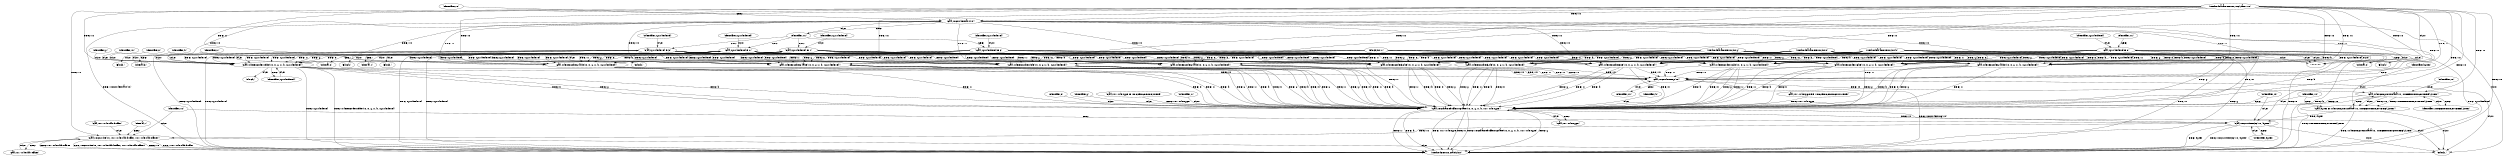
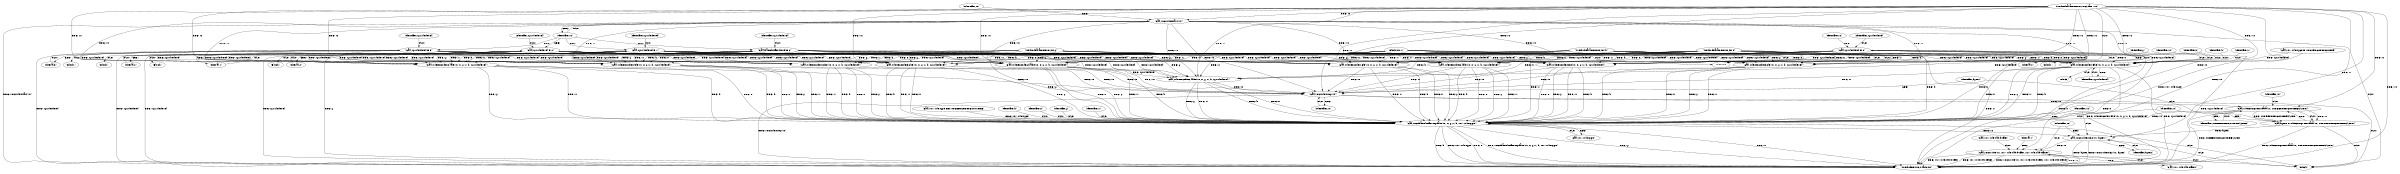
  digraph {
    n1 [label="(Call,zrle_encode_15be(vs, x, y, w, h, zywrle_level))"]
    n2 [label="(Call,vnc_zrle_stop(vs))"]
    n3 [label="(Call,vnc_framebuffer_update(vs, x, y, w, h, vs->zrle.type))"]
    n4 [label="(Block,)"]
    n5 [label="(Identifier,zywrle_level)"]
    n6 [label="(MethodReturn,static int)"]
    n7 [label="(Block,)"]
    n8 [label="(Call,zrle_compress_data(vs, Z_DEFAULT_COMPRESSION))"]
    n9 [label="(Identifier,vs)"]
    n10 [label="(Call,vnc_write_u32(vs, bytes))"]
    n11 [label="(Call,vs->zrle.type)"]
    n12 [label="(Call,vnc_zrle_start(vs))"]
    n13 [label="(Call,zrle_encode_32be(vs, x, y, w, h, zywrle_level))"]
    n14 [label="(Call,zrle_encode_15le(vs, x, y, w, h, zywrle_level))"]
    n15 [label="(Call,zrle_encode_24ble(vs, x, y, w, h, zywrle_level))"]
    n16 [label="(Call,zrle_encode_8ne(vs, x, y, w, h, zywrle_level))"]
    n17 [label="(Call,zrle_encode_32le(vs, x, y, w, h, zywrle_level))"]
    n18 [label="(Call,zrle_encode_16le(vs, x, y, w, h, zywrle_level))"]
    n19 [label="(Identifier,vs)"]
    n20 [label="(Call,zrle_encode_24ale(vs, x, y, w, h, zywrle_level))"]
    n21 [label="(Call,zrle_encode_24abe(vs, x, y, w, h, zywrle_level))"]
    n22 [label="(Call,zrle_encode_24bbe(vs, x, y, w, h, zywrle_level))"]
    n23 [label="(Call,zywrle_level = 3)"]
-   n24 [label="(Call,zywrle_level = 2)"]
+   n24 [label="(Call,framebuffer_level = 2)"]
    n25 [label="(Call,zywrle_level = 1)"]
    n26 [label="(Call,zywrle_level = 0)"]
    n27 [label="(Call,zrle_encode_16be(vs, x, y, w, h, zywrle_level))"]
    n28 [label="(MethodParameterIn,VncState *vs)"]
    n29 [label="(Call,vnc_write(vs, vs->zrle.zlib.buffer, vs->zrle.zlib.offset))"]
    1000100
    n31 [label="(Call,bytes = zrle_compress_data(vs, Z_DEFAULT_COMPRESSION))"]
    n32 [label="(Identifier,Z_DEFAULT_COMPRESSION)"]
    n33 [label="(Identifier,bytes)"]
    n34 [label="(Call,vs->zrle.zlib.offset)"]
    n35 [label="(MethodParameterIn,int x)"]
    n36 [label="(MethodParameterIn,int y)"]
    n37 [label="(Block,int w)"]
    n38 [label="(MethodParameterIn,int h)"]
    n39 [label="(Literal,3)"]
    n40 [label="(Block,)"]
    n41 [label="(Block,)"]
+   n42 [label="(Literal,2)"]
    n43 [label="(Literal,1)"]
    n44 [label="(Block,)"]
    n45 [label="(Block,)"]
    n46 [label="(Literal,0)"]
    n47 [label="(Call,zywrle_level = 0)"]
    n48 [label="(Literal,0)"]
    n49 [label="(Block,)"]
    n50 [label="(Identifier,zywrle_level)"]
    n51 [label="(Identifier,y)"]
    n52 [label="(Identifier,vs)"]
    n53 [label="(Identifier,vs)"]
    n54 [label="(Identifier,vs)"]
    n55 [label="(Literal,1)"]
    n56 [label="(Call,vs->zrle.zlib.buffer)"]
    n57 [label="(Identifier,vs)"]
    n58 [label="(Identifier,zywrle_level)"]
    n59 [label="(Identifier,zywrle_level)"]
    n60 [label="(Identifier,zywrle_level)"]
    n61 [label="(Call,vs->zrle.type == VNC_ENCODING_ZYWRLE)"]
    n62 [label="(Identifier,x)"]
    n63 [label="(Identifier,vs)"]
    n64 [label="(Identifier,h)"]
    n65 [label="(Identifier,zywrle_level)"]
    n66 [label="(Identifier,h)"]
    n67 [label="(Identifier,x)"]
    n68 [label="(Identifier,w)"]
    n69 [label="(Identifier,vs)"]
    n70 [label="(Identifier,y)"]
    n71 [label="(Call,vs->zrle.type = VNC_ENCODING_ZRLE)"]
    n72 [label="(Identifier,bytes)"]
    n73 [label="(Identifier,w)"]
    n74 [label="(Identifier,vs)"]
    n1 -> n2 [label="DDG: vs"]
    n1 -> n3 [label="DDG: x"]
    n1 -> n3 [label="DDG: y"]
    n1 -> n3 [label="DDG: w"]
    n1 -> n3 [label="DDG: h"]
    n1 -> n4 [label="AST: "]
    n1 -> n5 [label="CFG: "]
    n1 -> n6 [label="DDG: zywrle_level"]
    n1 -> n6 [label="DDG: zrle_encode_15be(vs, x, y, w, h, zywrle_level)"]
    n2 -> n6 [label="DDG: vnc_zrle_stop(vs)"]
    n2 -> n7 [label="AST: "]
    n2 -> n8 [label="DDG: vs"]
    n2 -> n9 [label="CFG: "]
    n3 -> n6 [label="DDG: w"]
    n3 -> n6 [label="DDG: h"]
    n3 -> n6 [label="DDG: vs->zrle.type"]
    n3 -> n6 [label="DDG: x"]
    n3 -> n6 [label="DDG: vnc_framebuffer_update(vs, x, y, w, h, vs->zrle.type)"]
    n3 -> n6 [label="DDG: y"]
    n3 -> n7 [label="AST: "]
    n3 -> n10 [label="DDG: vs"]
    n3 -> n11 [label="CFG: "]
    n5 -> n1 [label="AST: "]
    n8 -> n3 [label="DDG: vs"]
    n8 -> n6 [label="DDG: Z_DEFAULT_COMPRESSION"]
    n8 -> n31 [label="AST: "]
    n8 -> n31 [label="DDG: vs"]
    n8 -> n31 [label="DDG: Z_DEFAULT_COMPRESSION"]
    n8 -> n32 [label="CFG: "]
    n9 -> n2 [label="AST: "]
    n10 -> n6 [label="DDG: vnc_write_u32(vs, bytes)"]
    n10 -> n6 [label="DDG: bytes"]
    n10 -> n7 [label="AST: "]
    n10 -> n29 [label="DDG: vs"]
    n10 -> n33 [label="CFG: "]
    n11 -> n3 [label="AST: "]
    n12 -> n1 [label="DDG: vs"]
    n12 -> n2 [label="DDG: vs"]
    n12 -> n6 [label="DDG: vnc_zrle_start(vs)"]
    n12 -> n7 [label="AST: "]
    n12 -> n13 [label="DDG: vs"]
    n12 -> n14 [label="DDG: vs"]
    n12 -> n15 [label="DDG: vs"]
    n12 -> n16 [label="DDG: vs"]
    n12 -> n17 [label="DDG: vs"]
    n12 -> n18 [label="DDG: vs"]
    n12 -> n19 [label="CFG: "]
    n12 -> n20 [label="DDG: vs"]
    n12 -> n21 [label="DDG: vs"]
    n12 -> n22 [label="DDG: vs"]
    n13 -> n2 [label="DDG: vs"]
    n13 -> n3 [label="DDG: x"]
    n13 -> n3 [label="DDG: y"]
    n13 -> n3 [label="DDG: w"]
    n13 -> n3 [label="DDG: h"]
    n14 -> n2 [label="DDG: vs"]
    n14 -> n3 [label="DDG: x"]
    n14 -> n3 [label="DDG: y"]
    n14 -> n3 [label="DDG: w"]
    n14 -> n3 [label="DDG: h"]
    n15 -> n2 [label="DDG: vs"]
    n15 -> n3 [label="DDG: x"]
    n15 -> n3 [label="DDG: y"]
    n15 -> n3 [label="DDG: w"]
    n15 -> n3 [label="DDG: h"]
    n16 -> n2 [label="DDG: vs"]
    n16 -> n3 [label="DDG: x"]
    n16 -> n3 [label="DDG: y"]
    n16 -> n3 [label="DDG: w"]
    n16 -> n3 [label="DDG: h"]
    n17 -> n2 [label="DDG: vs"]
    n17 -> n3 [label="DDG: x"]
    n17 -> n3 [label="DDG: y"]
    n17 -> n3 [label="DDG: w"]
    n17 -> n3 [label="DDG: h"]
    n18 -> n2 [label="DDG: vs"]
    n18 -> n3 [label="DDG: x"]
    n18 -> n3 [label="DDG: y"]
    n18 -> n3 [label="DDG: w"]
    n18 -> n3 [label="DDG: h"]
    n19 -> n12 [label="AST: "]
    n19 -> n23 [label="CFG: "]
    n19 -> n24 [label="CFG: "]
    n19 -> n25 [label="CFG: "]
    n19 -> n26 [label="CFG: "]
    n20 -> n2 [label="DDG: vs"]
    n20 -> n3 [label="DDG: x"]
    n20 -> n3 [label="DDG: y"]
    n20 -> n3 [label="DDG: w"]
    n20 -> n3 [label="DDG: h"]
    n21 -> n2 [label="DDG: vs"]
    n21 -> n3 [label="DDG: x"]
    n21 -> n3 [label="DDG: y"]
    n21 -> n3 [label="DDG: w"]
    n21 -> n3 [label="DDG: h"]
    n22 -> n2 [label="DDG: vs"]
    n22 -> n3 [label="DDG: x"]
    n22 -> n3 [label="DDG: y"]
    n22 -> n3 [label="DDG: w"]
    n22 -> n3 [label="DDG: h"]
-   n23 -> n1 [label="DDG: zywrle_level"]
+   n71 -> n1 [label="DDG: zywrle_level"]
    n23 -> n6 [label="DDG: zywrle_level"]
    n23 -> n13 [label="DDG: zywrle_level"]
    n23 -> n14 [label="DDG: zywrle_level"]
    n23 -> n15 [label="DDG: zywrle_level"]
    n23 -> n16 [label="DDG: zywrle_level"]
    n23 -> n17 [label="DDG: zywrle_level"]
    n23 -> n18 [label="DDG: zywrle_level"]
    n23 -> n20 [label="DDG: zywrle_level"]
    n23 -> n21 [label="DDG: zywrle_level"]
-   n23 -> n22 [label="DDG: zywrle_level"]
+   n21 -> n22 [label="DDG: zywrle_level"]
    n23 -> n27 [label="DDG: zywrle_level"]
    n23 -> n39 [label="CFG: "]
    n23 -> n40 [label="AST: "]
    n24 -> n1 [label="DDG: zywrle_level"]
    n24 -> n6 [label="DDG: zywrle_level"]
    n24 -> n13 [label="DDG: zywrle_level"]
    n24 -> n14 [label="DDG: zywrle_level"]
    n24 -> n15 [label="DDG: zywrle_level"]
    n24 -> n16 [label="DDG: zywrle_level"]
    n24 -> n17 [label="DDG: zywrle_level"]
    n24 -> n18 [label="DDG: zywrle_level"]
    n24 -> n20 [label="DDG: zywrle_level"]
    n24 -> n21 [label="DDG: zywrle_level"]
    n24 -> n22 [label="DDG: zywrle_level"]
    n24 -> n27 [label="DDG: zywrle_level"]
    n24 -> n41 [label="AST: "]
+   n24 -> n42 [label="CFG: "]
    n25 -> n1 [label="DDG: zywrle_level"]
    n25 -> n6 [label="DDG: zywrle_level"]
    n25 -> n13 [label="DDG: zywrle_level"]
    n25 -> n14 [label="DDG: zywrle_level"]
    n25 -> n15 [label="DDG: zywrle_level"]
    n25 -> n16 [label="DDG: zywrle_level"]
    n25 -> n17 [label="DDG: zywrle_level"]
    n25 -> n18 [label="DDG: zywrle_level"]
    n25 -> n20 [label="DDG: zywrle_level"]
    n25 -> n21 [label="DDG: zywrle_level"]
    n25 -> n22 [label="DDG: zywrle_level"]
    n25 -> n27 [label="DDG: zywrle_level"]
    n25 -> n43 [label="CFG: "]
    n25 -> n44 [label="AST: "]
    n26 -> n1 [label="DDG: zywrle_level"]
    n26 -> n6 [label="DDG: zywrle_level"]
    n26 -> n13 [label="DDG: zywrle_level"]
    n26 -> n14 [label="DDG: zywrle_level"]
    n26 -> n15 [label="DDG: zywrle_level"]
    n26 -> n16 [label="DDG: zywrle_level"]
    n26 -> n17 [label="DDG: zywrle_level"]
    n26 -> n18 [label="DDG: zywrle_level"]
    n26 -> n20 [label="DDG: zywrle_level"]
    n26 -> n21 [label="DDG: zywrle_level"]
    n26 -> n22 [label="DDG: zywrle_level"]
    n26 -> n27 [label="DDG: zywrle_level"]
    n26 -> n45 [label="AST: "]
    n26 -> n46 [label="CFG: "]
    n27 -> n2 [label="DDG: vs"]
    n27 -> n3 [label="DDG: x"]
    n27 -> n3 [label="DDG: y"]
    n27 -> n3 [label="DDG: w"]
    n27 -> n3 [label="DDG: h"]
    n28 -> n1 [label="DDG: vs"]
    n28 -> n2 [label="DDG: vs"]
    n28 -> n3 [label="DDG: vs"]
    n28 -> n6 [label="DDG: vs"]
    n28 -> n8 [label="DDG: vs"]
    n28 -> n10 [label="DDG: vs"]
    n28 -> n12 [label="DDG: vs"]
    n28 -> n13 [label="DDG: vs"]
    n28 -> n14 [label="DDG: vs"]
    n28 -> n15 [label="DDG: vs"]
    n28 -> n16 [label="DDG: vs"]
    n28 -> n17 [label="DDG: vs"]
    n28 -> n18 [label="DDG: vs"]
    n28 -> n20 [label="DDG: vs"]
    n28 -> n21 [label="DDG: vs"]
    n28 -> n22 [label="DDG: vs"]
    n28 -> n27 [label="DDG: vs"]
    n28 -> n29 [label="DDG: vs"]
    n28 -> 1000100 [label="AST: "]
    n29 -> n6 [label="DDG: vs->zrle.zlib.offset"]
    n29 -> n6 [label="DDG: vnc_write(vs, vs->zrle.zlib.buffer, vs->zrle.zlib.offset)"]
    n29 -> n6 [label="DDG: vs"]
    n29 -> n6 [label="DDG: vs->zrle.zlib.buffer"]
    n29 -> n7 [label="AST: "]
    n29 -> n34 [label="CFG: "]
    n31 -> n6 [label="DDG: zrle_compress_data(vs, Z_DEFAULT_COMPRESSION)"]
    n31 -> n7 [label="AST: "]
    n31 -> n8 [label="CFG: "]
    n31 -> n10 [label="DDG: bytes"]
    n32 -> n8 [label="AST: "]
    n33 -> n10 [label="AST: "]
    n34 -> n29 [label="AST: "]
    n35 -> n1 [label="DDG: x"]
    n35 -> n3 [label="DDG: x"]
    n35 -> n6 [label="DDG: x"]
    n35 -> n13 [label="DDG: x"]
    n35 -> n14 [label="DDG: x"]
    n35 -> n15 [label="DDG: x"]
    n35 -> n16 [label="DDG: x"]
    n35 -> n17 [label="DDG: x"]
    n35 -> n18 [label="DDG: x"]
    n35 -> n20 [label="DDG: x"]
    n35 -> n21 [label="DDG: x"]
    n35 -> n22 [label="DDG: x"]
    n35 -> n27 [label="DDG: x"]
    n35 -> 1000100 [label="AST: "]
    n36 -> n1 [label="DDG: y"]
    n36 -> n3 [label="DDG: y"]
    n36 -> n6 [label="DDG: y"]
    n36 -> n13 [label="DDG: y"]
    n36 -> n14 [label="DDG: y"]
    n36 -> n15 [label="DDG: y"]
    n36 -> n16 [label="DDG: y"]
    n36 -> n17 [label="DDG: y"]
    n36 -> n18 [label="DDG: y"]
    n36 -> n20 [label="DDG: y"]
    n36 -> n21 [label="DDG: y"]
    n36 -> n22 [label="DDG: y"]
    n36 -> n27 [label="DDG: y"]
    n36 -> 1000100 [label="AST: "]
    n37 -> n1 [label="DDG: w"]
    n37 -> n3 [label="DDG: w"]
    n37 -> n6 [label="DDG: w"]
    n37 -> n13 [label="DDG: w"]
    n37 -> n14 [label="DDG: w"]
    n37 -> n15 [label="DDG: w"]
    n37 -> n16 [label="DDG: w"]
    n37 -> n17 [label="DDG: w"]
    n37 -> n18 [label="DDG: w"]
    n37 -> n20 [label="DDG: w"]
    n37 -> n21 [label="DDG: w"]
    n37 -> n22 [label="DDG: w"]
    n37 -> n27 [label="DDG: w"]
    n37 -> 1000100 [label="AST: "]
    n38 -> n1 [label="DDG: h"]
    n38 -> n3 [label="DDG: h"]
    n38 -> n6 [label="DDG: h"]
    n38 -> n13 [label="DDG: h"]
    n38 -> n14 [label="DDG: h"]
    n38 -> n15 [label="DDG: h"]
    n38 -> n16 [label="DDG: h"]
    n38 -> n17 [label="DDG: h"]
    n38 -> n18 [label="DDG: h"]
    n38 -> n20 [label="DDG: h"]
    n38 -> n21 [label="DDG: h"]
    n38 -> n22 [label="DDG: h"]
    n38 -> n27 [label="DDG: h"]
    n38 -> 1000100 [label="AST: "]
    n39 -> n23 [label="AST: "]
+   n42 -> n24 [label="AST: "]
    n43 -> n25 [label="AST: "]
    n46 -> n26 [label="AST: "]
    n47 -> n1 [label="DDG: zywrle_level"]
    n47 -> n6 [label="DDG: zywrle_level"]
    n47 -> n13 [label="DDG: zywrle_level"]
    n47 -> n14 [label="DDG: zywrle_level"]
    n47 -> n15 [label="DDG: zywrle_level"]
    n47 -> n16 [label="DDG: zywrle_level"]
    n47 -> n17 [label="DDG: zywrle_level"]
    n47 -> n18 [label="DDG: zywrle_level"]
    n47 -> n20 [label="DDG: zywrle_level"]
    n47 -> n21 [label="DDG: zywrle_level"]
    n47 -> n22 [label="DDG: zywrle_level"]
    n47 -> n27 [label="DDG: zywrle_level"]
    n47 -> n48 [label="CFG: "]
    n47 -> n49 [label="AST: "]
    n48 -> n47 [label="AST: "]
    n50 -> n25 [label="AST: "]
    n51 -> n1 [label="AST: "]
    n52 -> n12 [label="CFG: "]
    n53 -> n47 [label="CFG: "]
    n54 -> n3 [label="CFG: "]
    n54 -> n10 [label="AST: "]
    n55 -> n29 [label="CFG: "]
    n56 -> n29 [label="AST: "]
    n57 -> n1 [label="AST: "]
    n58 -> n23 [label="AST: "]
    n59 -> n24 [label="AST: "]
    n60 -> n47 [label="AST: "]
    n61 -> n3 [label="DDG: vs->zrle.type"]
    n62 -> n1 [label="AST: "]
    n63 -> n10 [label="CFG: "]
    n63 -> n29 [label="AST: "]
    n64 -> n1 [label="AST: "]
    n65 -> n26 [label="AST: "]
    n66 -> n3 [label="AST: "]
    n67 -> n3 [label="AST: "]
    n68 -> n1 [label="AST: "]
    n69 -> n3 [label="AST: "]
    n69 -> n31 [label="CFG: "]
    n70 -> n3 [label="AST: "]
    n71 -> n3 [label="DDG: vs->zrle.type"]
    n72 -> n2 [label="CFG: "]
    n72 -> n31 [label="AST: "]
    n73 -> n3 [label="AST: "]
    n74 -> n8 [label="AST: "]
  }
